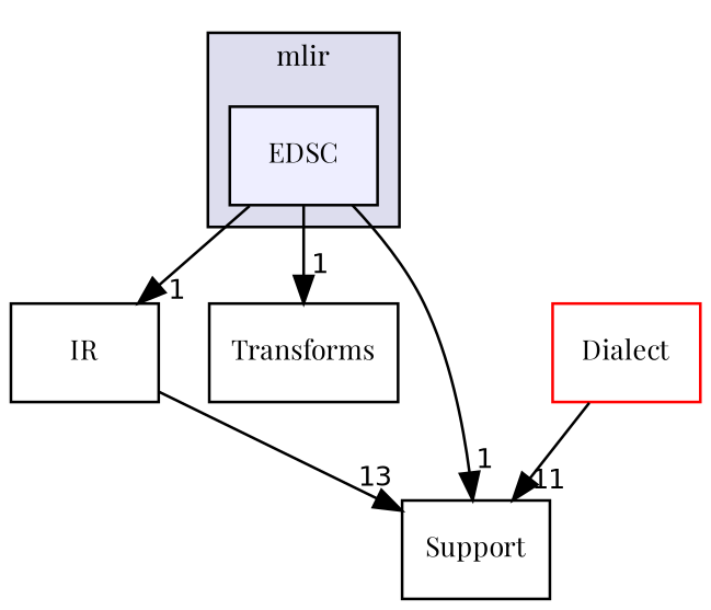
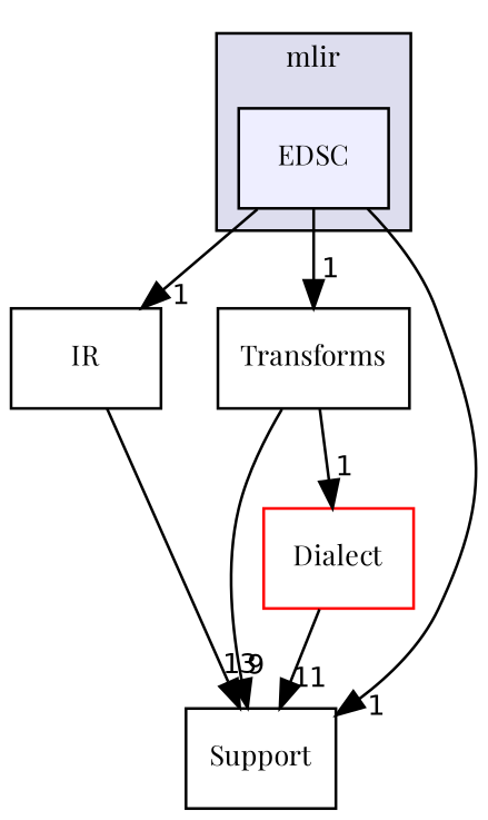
  digraph {
    compound=true
    fontname="Playfair Display"
    node [fontname="Playfair Display" fontsize=10 shape=box]
    edge [fontname="Playfair Display" headlabel=1 labeldistance=1.5 labelfontname=Helvetica labelfontsize=10]
    n1 [fillcolor="#eeeeff" label=EDSC pencolor=black style=filled]
    n2 [label=IR]
    n3 [label=Transforms]
    n4 [label=Support]
    n5 [color=red label=Dialect]
    subgraph cluster_1 {
      bgcolor="#ddddee"
      fontsize=10
      label=mlir
      pencolor=black
      n1
    }
    n1 -> n2
    n1 -> n3
    n1 -> n4
    n2 -> n4 [headlabel=13]
+   n3 -> n4 [headlabel=9]
+   n3 -> n5
    n5 -> n4 [headlabel=11]
  }
